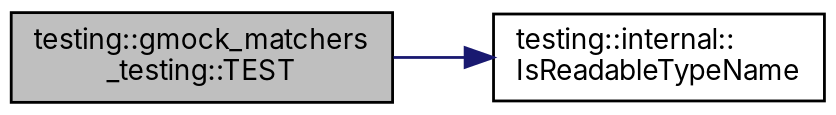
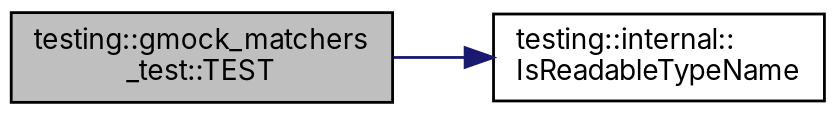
  digraph {
    rankdir=LR
    fontname=Inter
    node [color=black fontname=Inter fontsize=10 shape=record style=filled]
-   n1 [fillcolor=grey75 fontcolor=black height=0.2 label="testing::gmock_matchers\l_testing::TEST" width=0.4]
+   n1 [fillcolor=grey75 fontcolor=black height=0.2 label="testing::gmock_matchers\l_test::TEST" width=0.4]
    n2 [fillcolor=white height=0.2 label="testing::internal::\lIsReadableTypeName" width=0.4]
    n1 -> n2 [color=midnightblue fontname=Inter fontsize=10 labelfontname=Helvetica labelfontsize=10 style=solid]
  }
